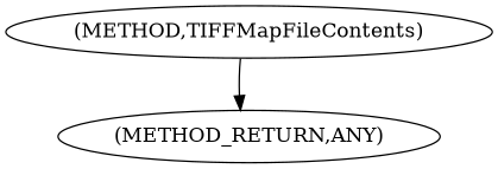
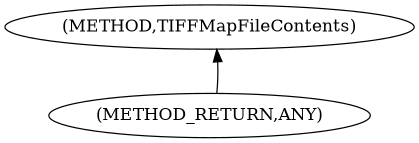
  digraph {
    n1 [label=<(METHOD,TIFFMapFileContents)>]
    n2 [label=<(METHOD_RETURN,ANY)>]
-   n1 -> n2
+   n2 -> n1
  }
